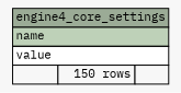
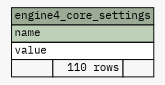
  digraph {
    bgcolor="#f7f7f7"
    fontname="IBM Plex Mono"
    fontsize=11
    nodesep=0.18
    rankdir=TB
    ranksep=0.46
-   n1 [fontname="IBM Plex Mono" fontsize=11 label=<     <TABLE BORDER="0" CELLBORDER="1" CELLSPACING="0" BGCOLOR="#ffffff">       <TR><TD COLSPAN="3" BGCOLOR="#9bab96" ALIGN="CENTER">engine4_core_settings</TD></TR>       <TR><TD PORT="name" COLSPAN="3" BGCOLOR="#bed1b8" ALIGN="LEFT">name</TD></TR>       <TR><TD PORT="value" COLSPAN="3" ALIGN="LEFT">value</TD></TR>       <TR><TD ALIGN="LEFT" BGCOLOR="#f7f7f7">  </TD><TD ALIGN="RIGHT" BGCOLOR="#f7f7f7">150 rows</TD><TD ALIGN="RIGHT" BGCOLOR="#f7f7f7">  </TD></TR>     </TABLE>> shape=plaintext]
+   n1 [fontname="IBM Plex Mono" fontsize=11 label=<     <TABLE BORDER="0" CELLBORDER="1" CELLSPACING="0" BGCOLOR="#ffffff">       <TR><TD COLSPAN="3" BGCOLOR="#9bab96" ALIGN="CENTER">engine4_core_settings</TD></TR>       <TR><TD PORT="name" COLSPAN="3" BGCOLOR="#bed1b8" ALIGN="LEFT">name</TD></TR>       <TR><TD PORT="value" COLSPAN="3" ALIGN="LEFT">value</TD></TR>       <TR><TD ALIGN="LEFT" BGCOLOR="#f7f7f7">  </TD><TD ALIGN="RIGHT" BGCOLOR="#f7f7f7">110 rows</TD><TD ALIGN="RIGHT" BGCOLOR="#f7f7f7">  </TD></TR>     </TABLE>> shape=plaintext]
  }
